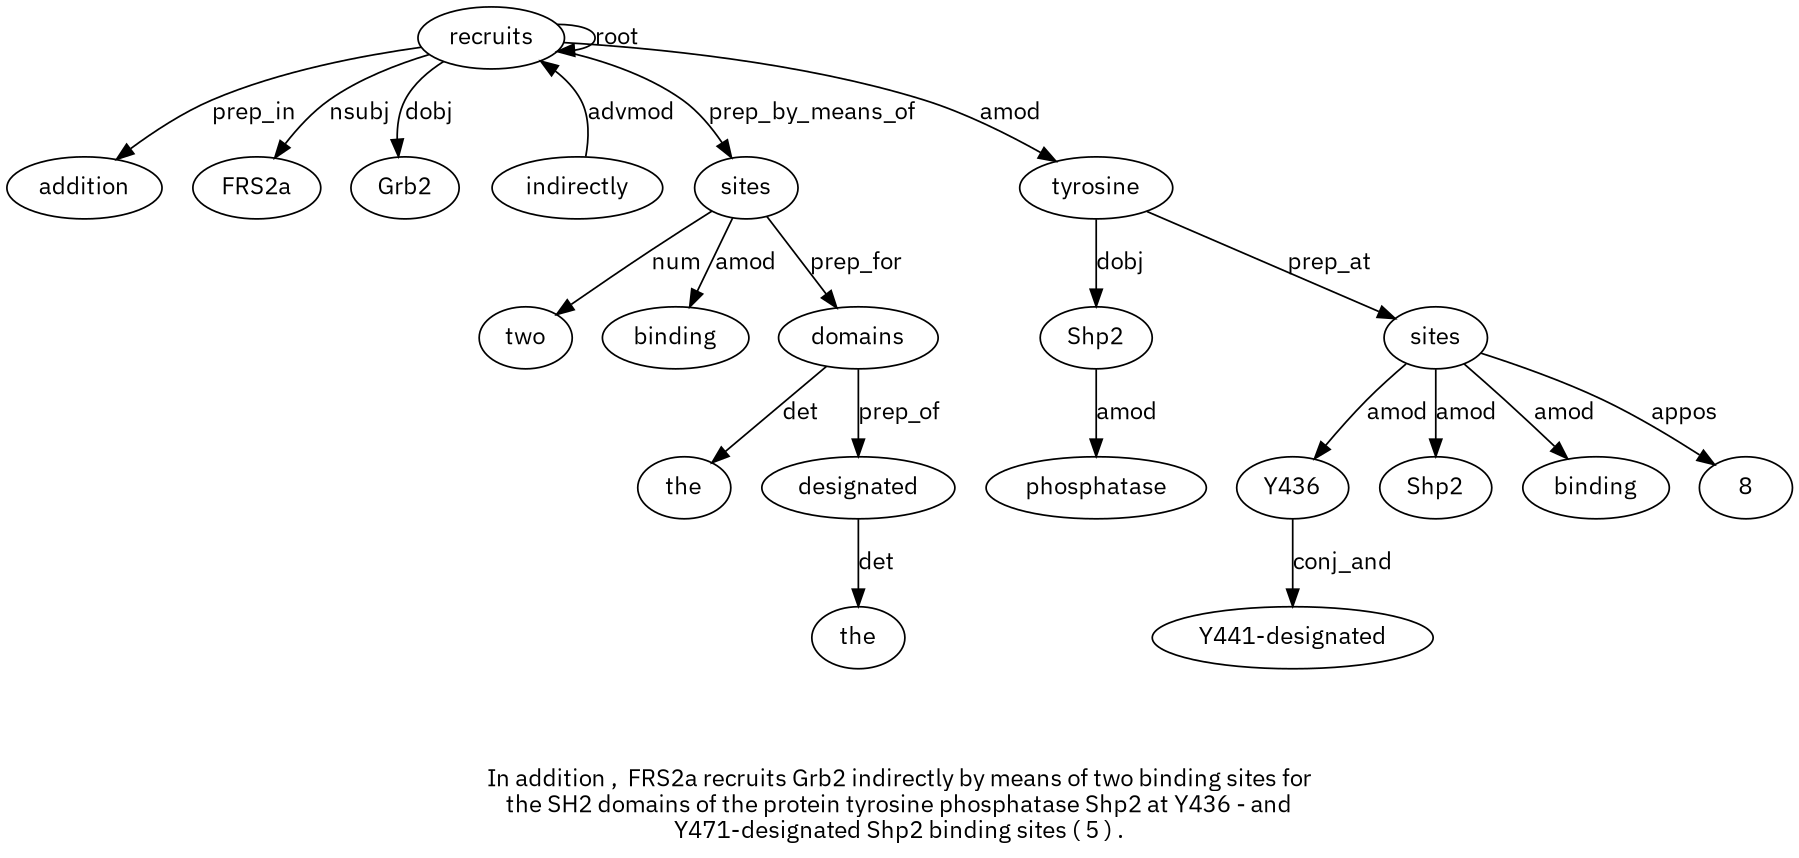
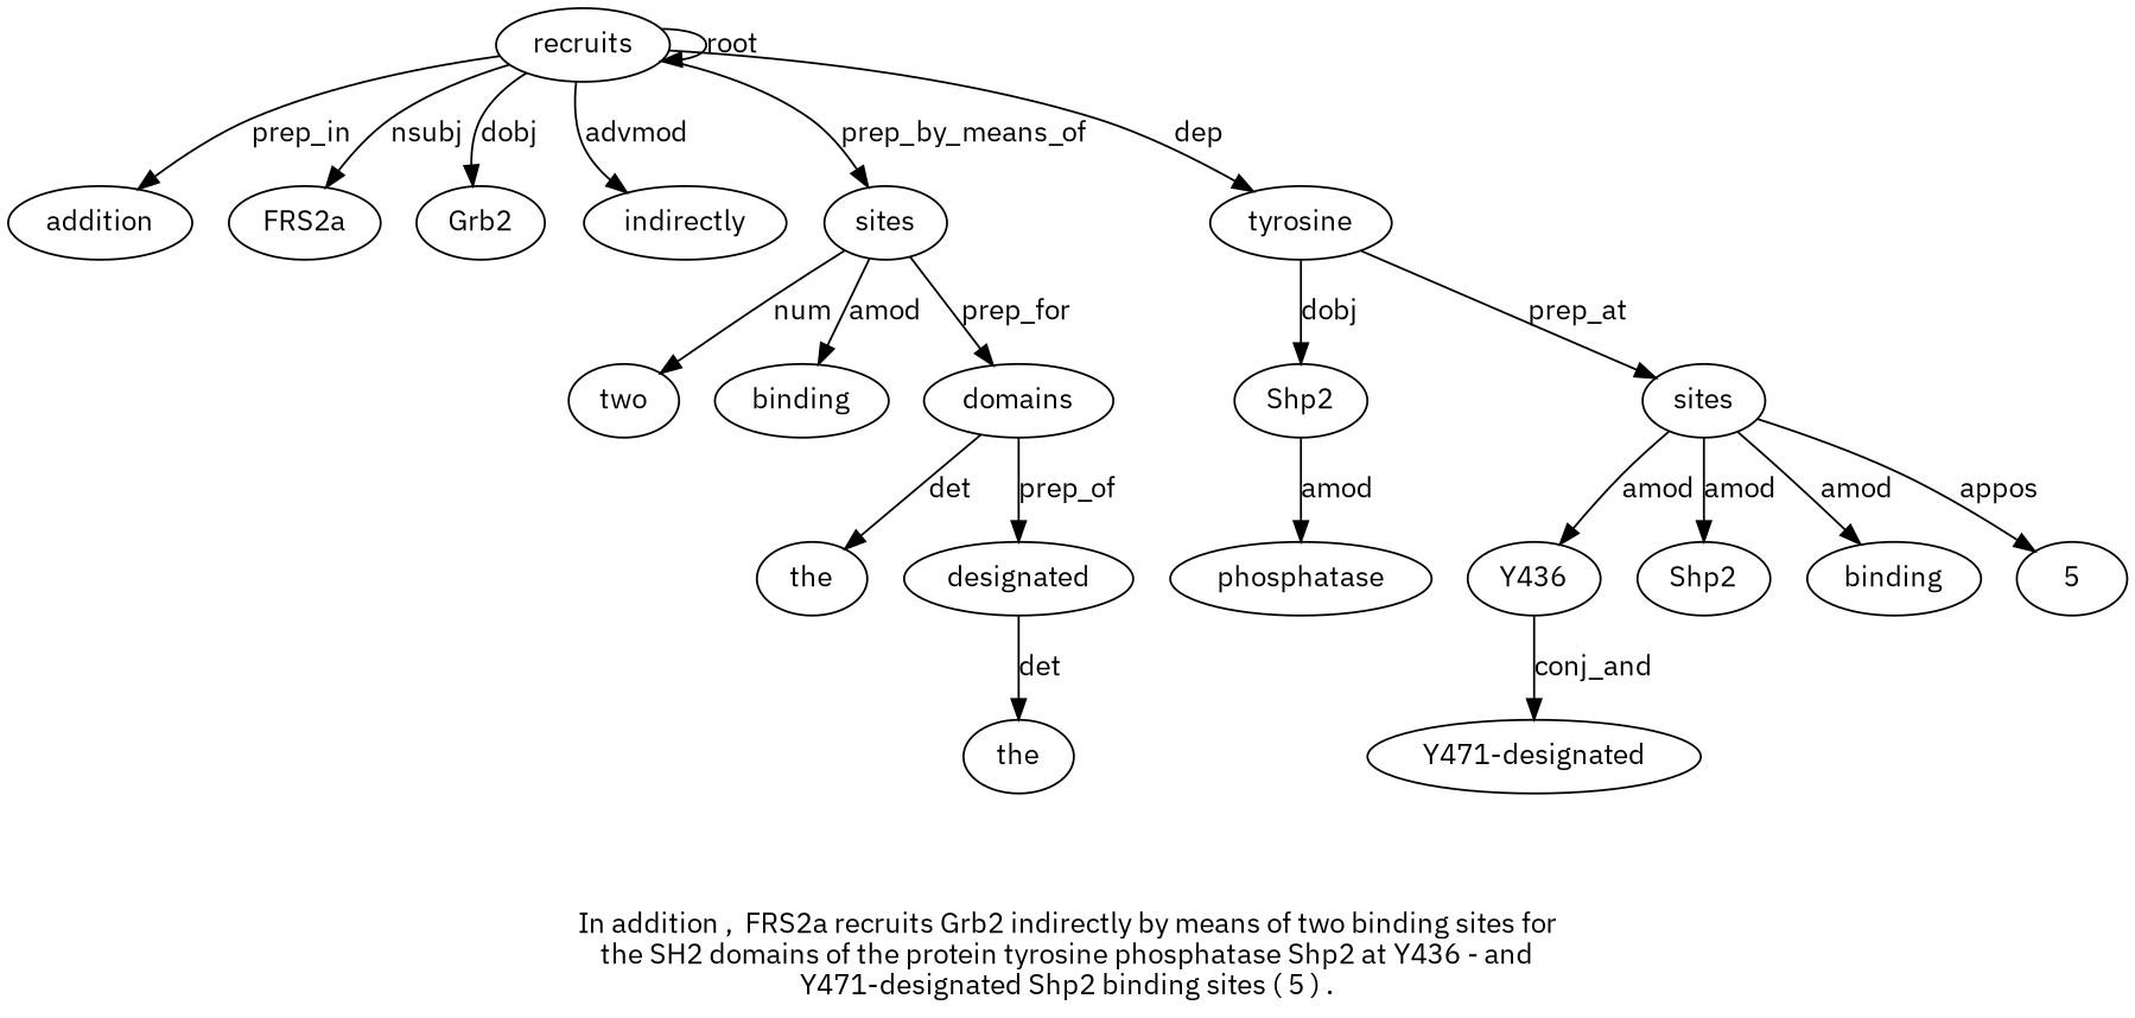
  digraph {
    fontname="IBM Plex Sans"
    label="In addition ,  FRS2a recruits Grb2 indirectly by means of two binding sites for\nthe SH2 domains of the protein tyrosine phosphatase Shp2 at Y436 - and\nY471-designated Shp2 binding sites ( 5 ) ."
    node [fillcolor=white fontname="IBM Plex Sans" style=filled]
    edge [fontname="IBM Plex Sans"]
    n1 [label=recruits]
    n2 [label=addition]
    n3 [label=FRS2a]
    n4 [label=Grb2]
    n5 [label=indirectly]
    n6 [label=sites]
    n7 [label=tyrosine]
    n8 [label=two]
    n9 [label=binding]
    n10 [label=domains]
    n11 [label=Shp2]
    n12 [label=sites]
    n13 [label=the]
    n14 [label=designated]
    n15 [label=the]
    n16 [label=phosphatase]
    n17 [label=Y436]
    n18 [label=Shp2]
    n19 [label=binding]
-   n20 [label=8]
-   n21 [label="Y441-designated"]
+   n20 [label=5]
+   n21 [label="Y471-designated"]
    n1 -> n1 [label=root]
    n1 -> n2 [label=prep_in]
    n1 -> n3 [label=nsubj]
    n1 -> n4 [label=dobj]
-   n5 -> n1 [label=advmod]
+   n1 -> n5 [label=advmod]
    n1 -> n6 [label=prep_by_means_of]
-   n1 -> n7 [label=amod]
+   n1 -> n7 [label=dep]
    n6 -> n8 [label=num]
    n6 -> n9 [label=amod]
    n6 -> n10 [label=prep_for]
    n7 -> n11 [label=dobj]
    n7 -> n12 [label=prep_at]
    n10 -> n13 [label=det]
    n10 -> n14 [label=prep_of]
    n11 -> n16 [label=amod]
    n12 -> n17 [label=amod]
    n12 -> n18 [label=amod]
    n12 -> n19 [label=amod]
    n12 -> n20 [label=appos]
    n14 -> n15 [label=det]
    n17 -> n21 [label=conj_and]
  }
